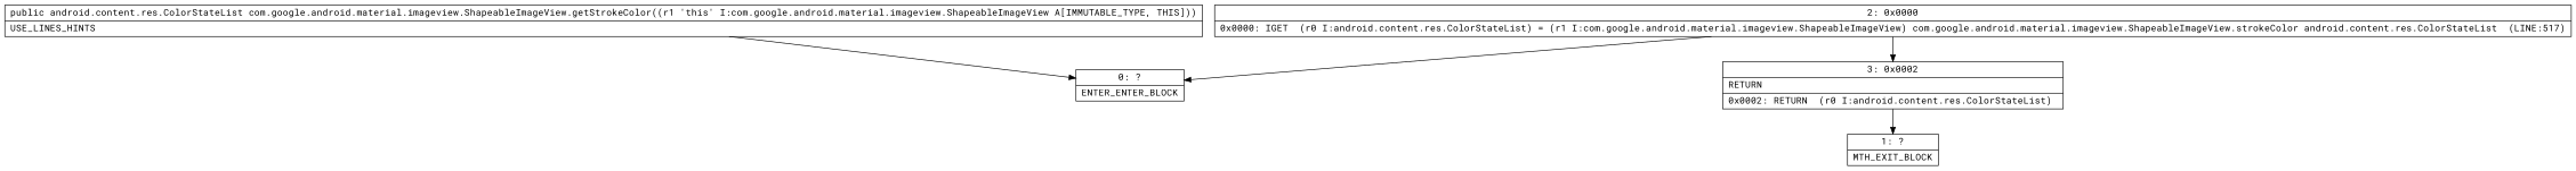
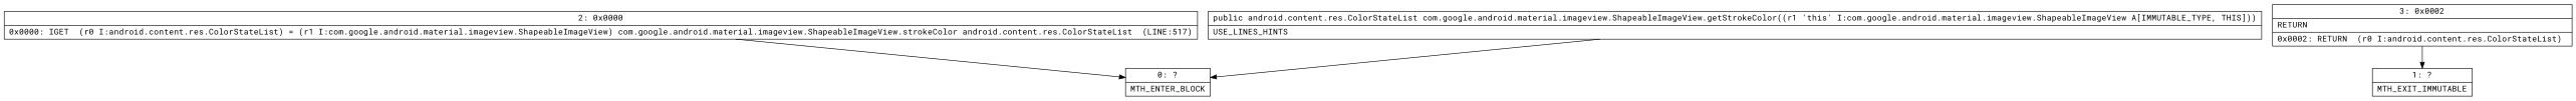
  digraph {
    fontname="Roboto Mono"
    node [fontname="Roboto Mono" shape=record]
    edge [fontname="Roboto Mono"]
-   n1 [label="{0\:\ ?|ENTER_ENTER_BLOCK\l}"]
+   n1 [label="{0\:\ ?|MTH_ENTER_BLOCK\l}"]
    n2 [label="{2\:\ 0x0000|0x0000: IGET  (r0 I:android.content.res.ColorStateList) = (r1 I:com.google.android.material.imageview.ShapeableImageView) com.google.android.material.imageview.ShapeableImageView.strokeColor android.content.res.ColorStateList  (LINE:517)\l}"]
    n3 [label="{3\:\ 0x0002|RETURN\l|0x0002: RETURN  (r0 I:android.content.res.ColorStateList) \l}"]
-   n4 [label="{1\:\ ?|MTH_EXIT_BLOCK\l}"]
+   n4 [label="{1\:\ ?|MTH_EXIT_IMMUTABLE\l}"]
    n5 [label="{public android.content.res.ColorStateList com.google.android.material.imageview.ShapeableImageView.getStrokeColor((r1 'this' I:com.google.android.material.imageview.ShapeableImageView A[IMMUTABLE_TYPE, THIS]))  | USE_LINES_HINTS\l}"]
    n2 -> n1
-   n2 -> n3
    n3 -> n4
    n5 -> n1
  }
